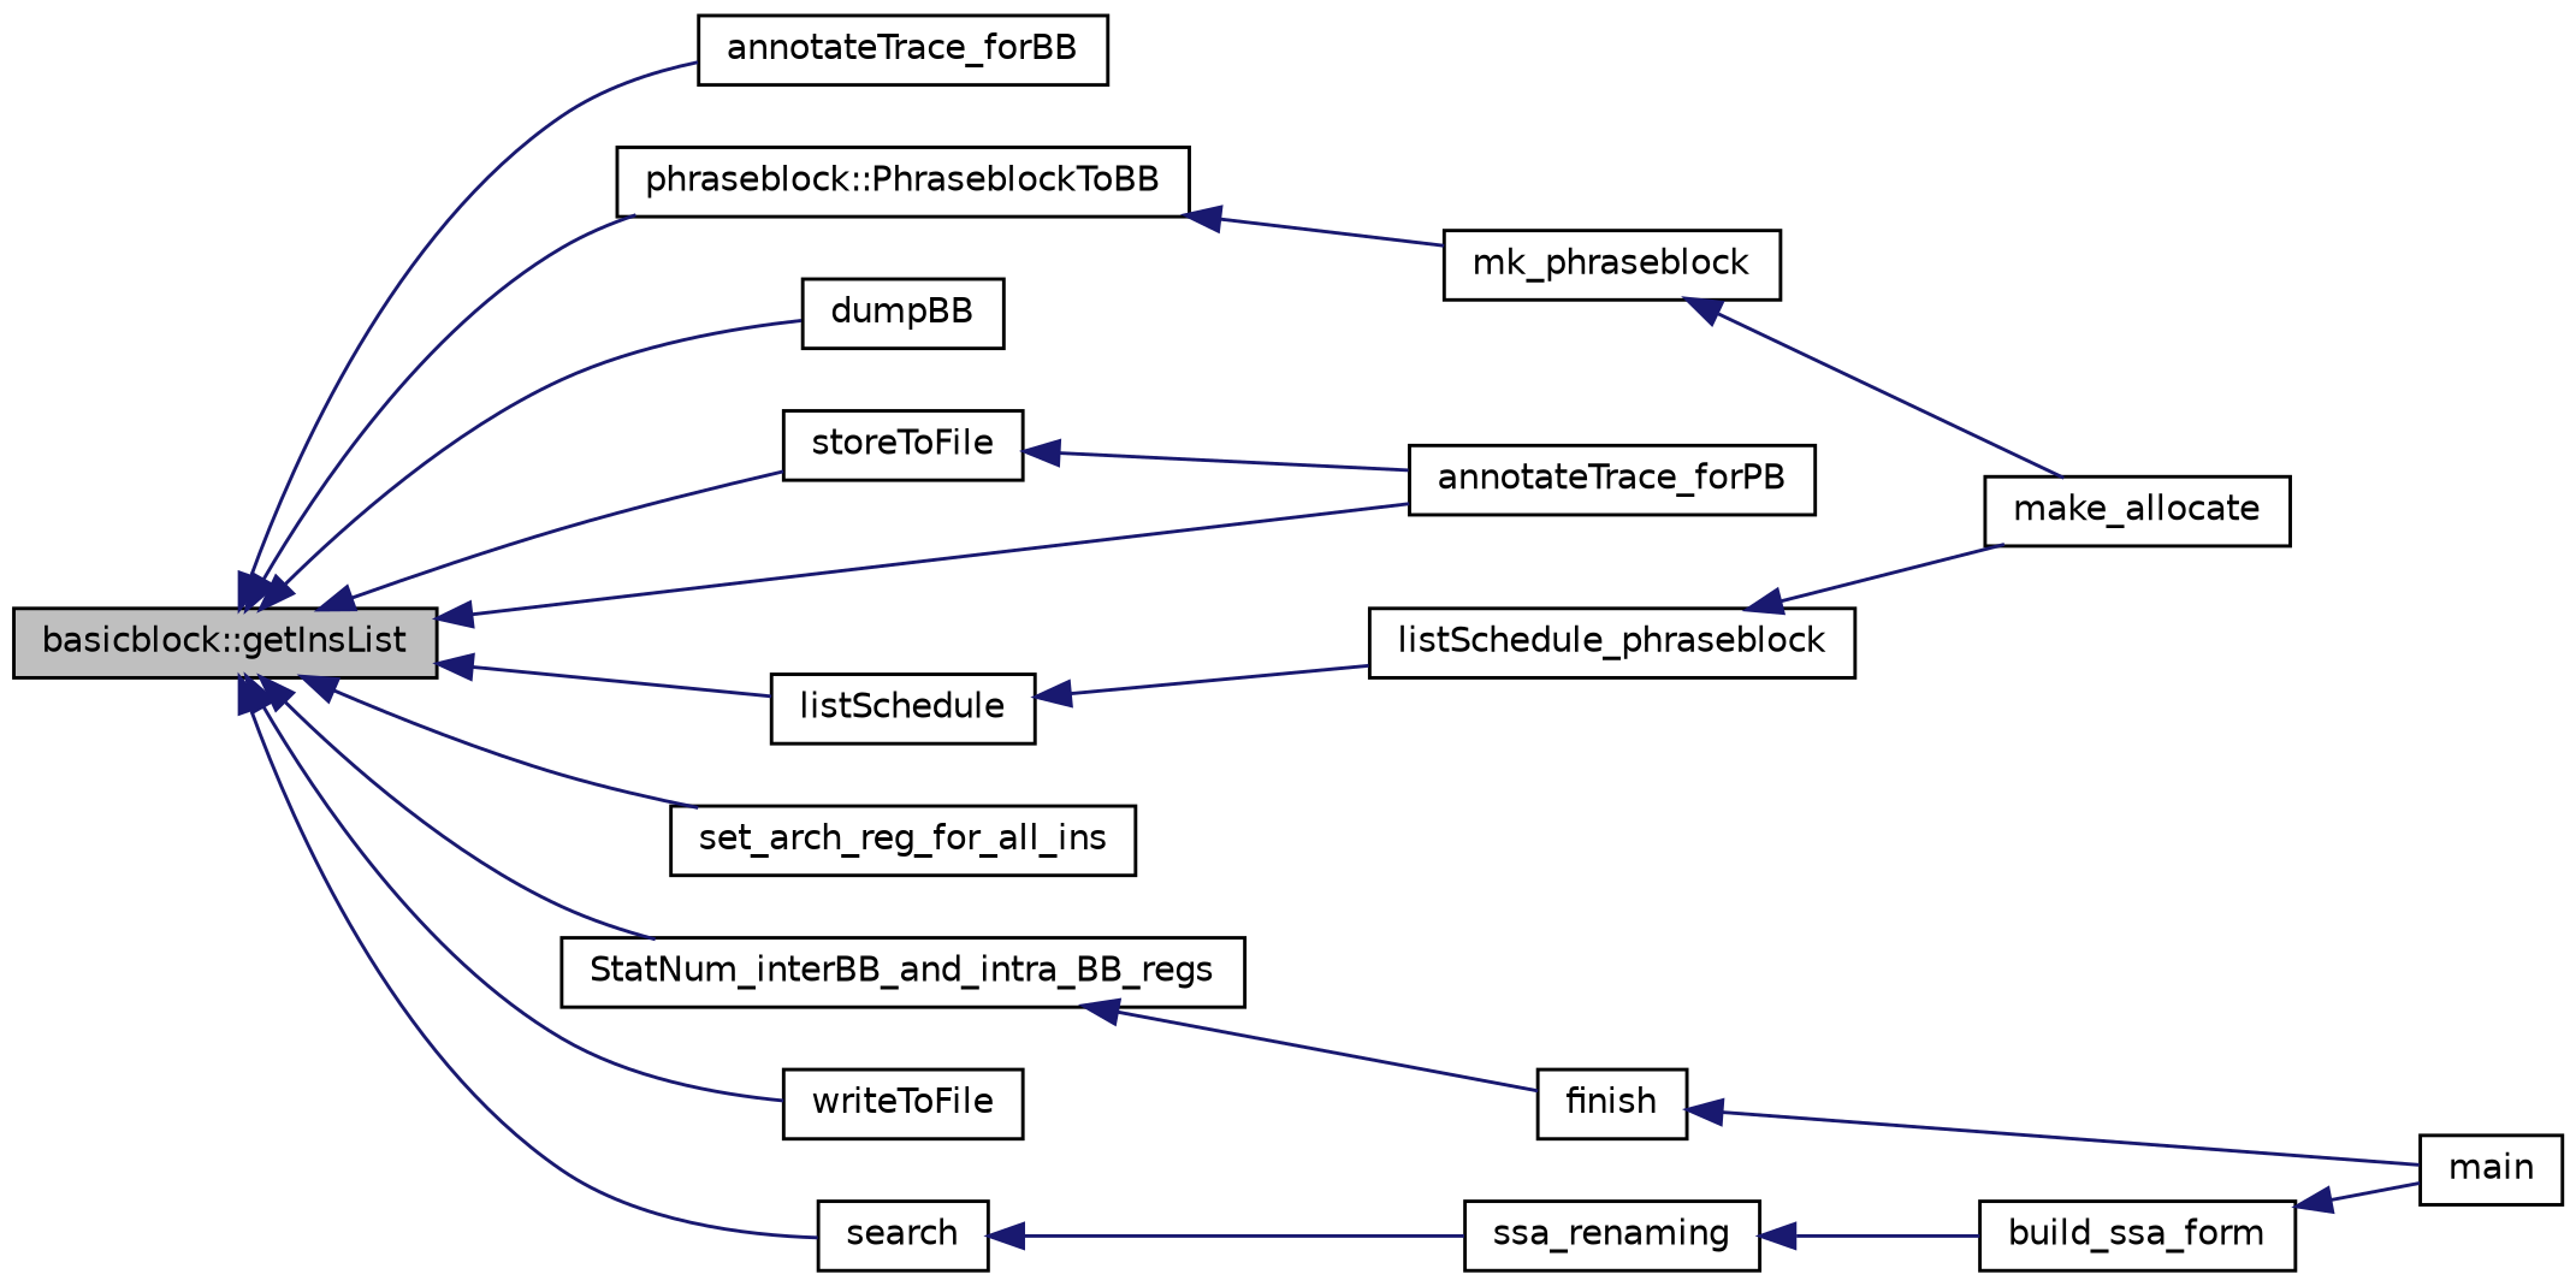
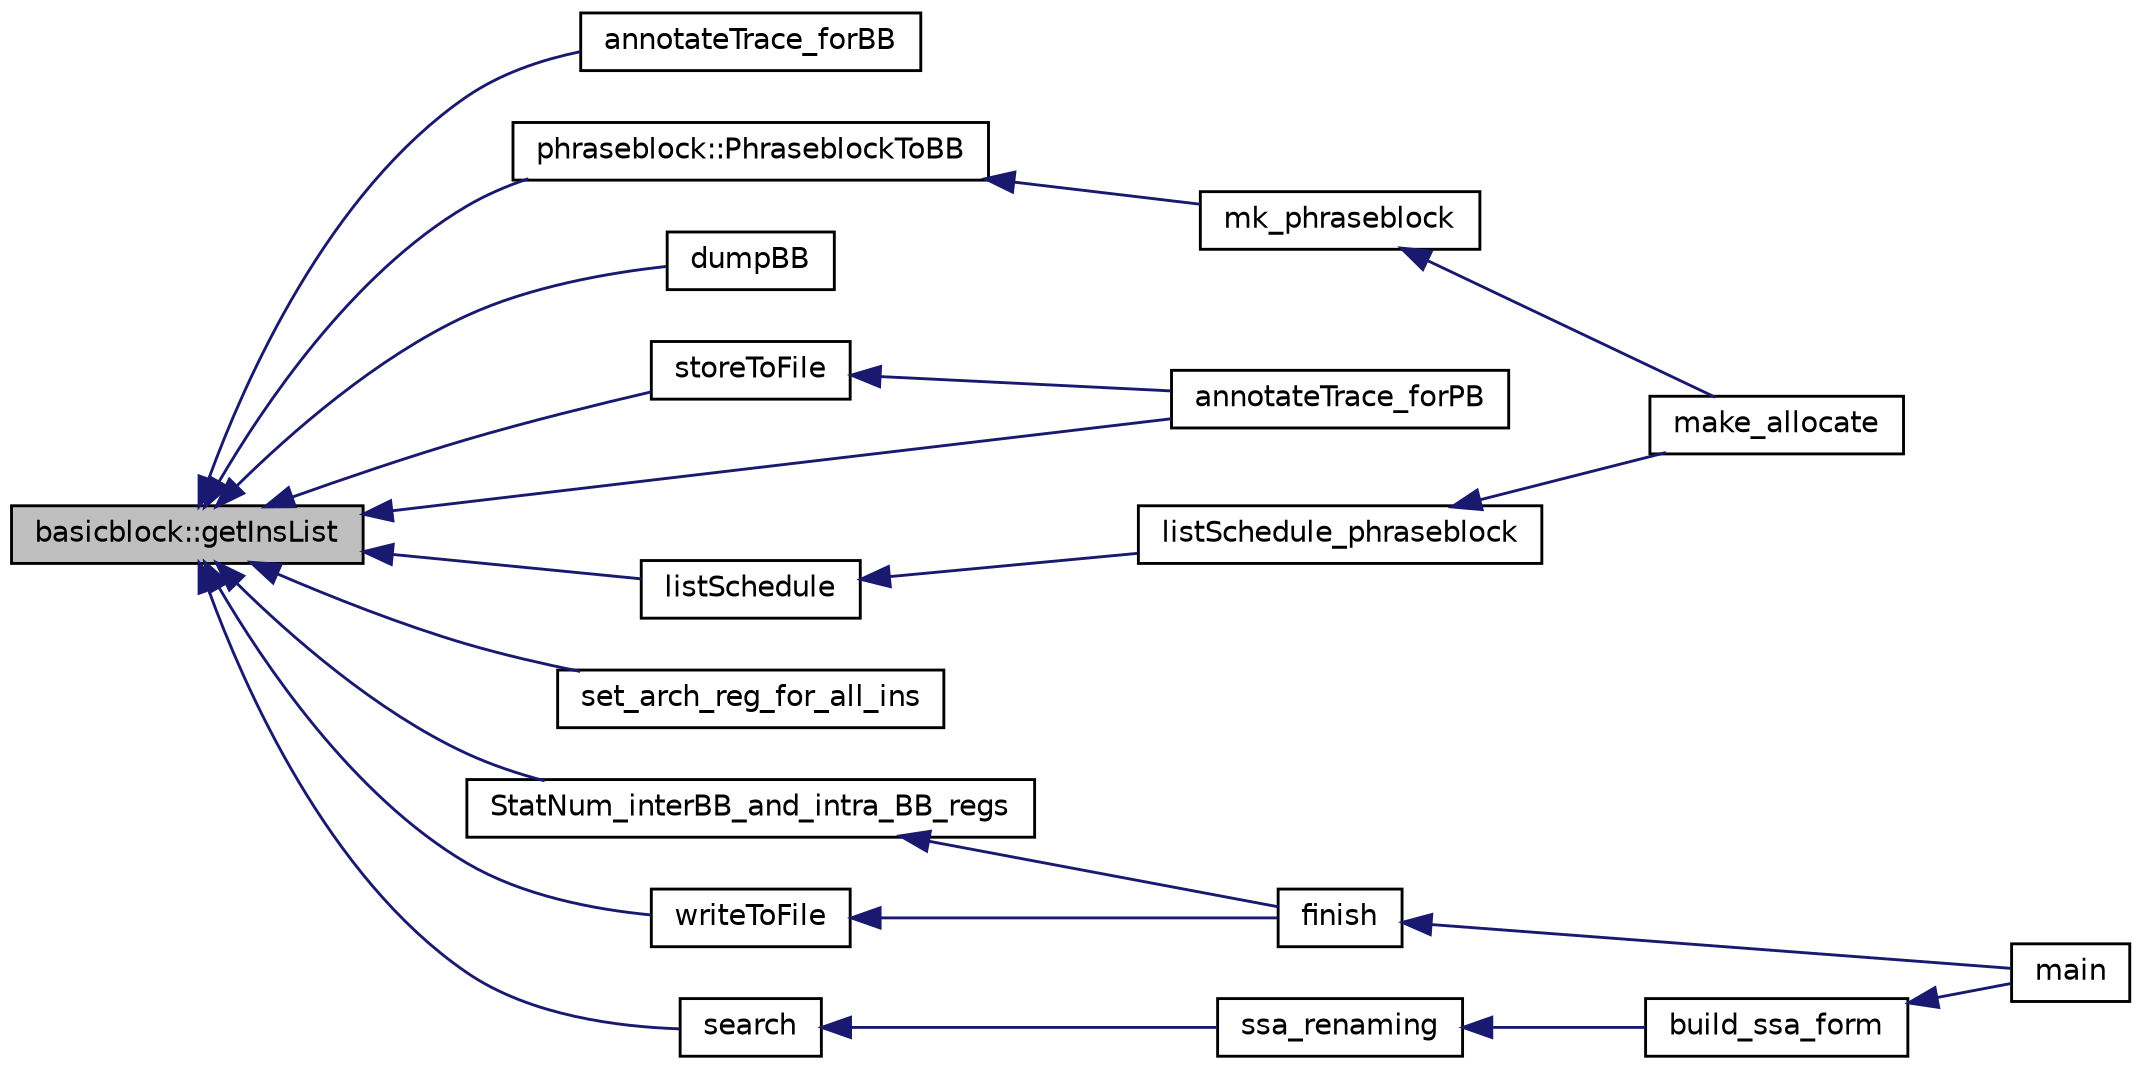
  digraph {
    rankdir=LR
    node [color=black fillcolor=white fontname=Helvetica fontsize=10 shape=record style=filled]
    edge [color=midnightblue dir=back fontname=Helvetica fontsize=10 labelfontname=Helvetica labelfontsize=10 style=solid]
    n1 [fillcolor=grey75 fontcolor=black height=0.2 label="basicblock::getInsList" width=0.4]
    n2 [height=0.2 label=annotateTrace_forBB width=0.4]
    n3 [height=0.2 label=annotateTrace_forPB width=0.4]
    n4 [height=0.2 label=dumpBB width=0.4]
    n5 [height=0.2 label=listSchedule width=0.4]
    n6 [height=0.2 label="phraseblock::PhraseblockToBB" width=0.4]
    n7 [height=0.2 label=search width=0.4]
    n8 [height=0.2 label=set_arch_reg_for_all_ins width=0.4]
    n9 [height=0.2 label=StatNum_interBB_and_intra_BB_regs width=0.4]
    n10 [height=0.2 label=storeToFile width=0.4]
    n11 [height=0.2 label=writeToFile width=0.4]
    n12 [height=0.2 label=listSchedule_phraseblock width=0.4]
    n13 [height=0.2 label=mk_phraseblock width=0.4]
    n14 [height=0.2 label=ssa_renaming width=0.4]
    n15 [height=0.2 label=finish width=0.4]
    n16 [height=0.2 label=make_allocate width=0.4]
    n17 [height=0.2 label=build_ssa_form width=0.4]
    n18 [height=0.2 label=main width=0.4]
    n1 -> n2
    n1 -> n3
    n1 -> n4
    n1 -> n5
    n1 -> n6
    n1 -> n7
    n1 -> n8
    n1 -> n9
    n1 -> n10
    n1 -> n11
    n5 -> n12
    n6 -> n13
    n7 -> n14
    n9 -> n15
    n10 -> n3
+   n11 -> n15
    n12 -> n16
    n13 -> n16
    n14 -> n17
    n15 -> n18
    n17 -> n18
  }
